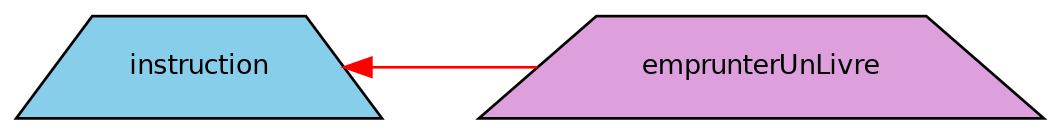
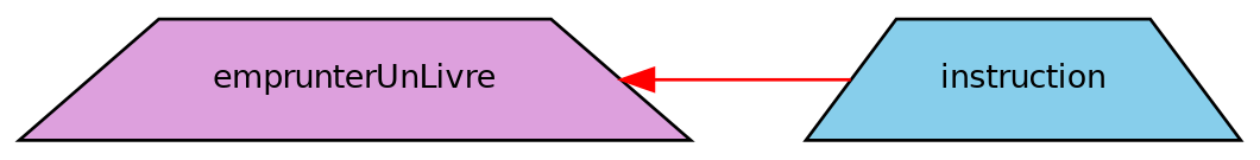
  digraph {
    rankdir=LR
    node [color=black fontname=Helvetica fontsize=10 shape=trapezium style=filled]
    n1 [fillcolor=plum fontcolor=black height=0.2 label=emprunterUnLivre width=0.4]
    n2 [fillcolor=skyblue height=0.2 label=instruction width=0.4]
-   n2 -> n1 [color=red dir=back fontname=Helvetica fontsize=10 labelfontname=Helvetica labelfontsize=10 style=solid]
+   n1 -> n2 [color=red dir=back fontname=Helvetica fontsize=10 labelfontname=Helvetica labelfontsize=10 style=solid]
  }
